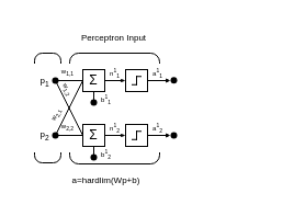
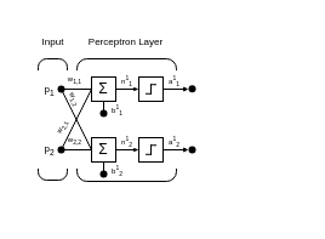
  <mxCell id="0" />
  <mxCell id="1" parent="0" />
  <mxCell id="2" value="" style="rounded=1;whiteSpace=wrap;html=1;imageWidth=19;arcSize=29;" vertex="1" parent="1"><mxGeometry x="31" y="48" width="24" height="100" as="geometry" /></mxCell>
+ <mxCell id="3" value="&lt;font style=&quot;font-size: 8px;&quot;&gt;Input&lt;/font&gt;" style="text;html=1;align=center;verticalAlign=middle;resizable=0;points=[];autosize=1;strokeColor=none;fillColor=none;" vertex="1" parent="1"><mxGeometry x="25" y="20" width="36" height="26" as="geometry" /></mxCell>
  <mxCell id="4" value="" style="rounded=0;whiteSpace=wrap;html=1;strokeColor=#FFFFFF;" vertex="1" parent="1"><mxGeometry x="20" y="58" width="39" height="80" as="geometry" /></mxCell>
  <mxCell id="5" value="&lt;font style=&quot;font-size: 8px;&quot;&gt;p&lt;sub&gt;1&lt;/sub&gt;&lt;/font&gt;" style="text;html=1;align=center;verticalAlign=middle;resizable=0;points=[];autosize=1;strokeColor=none;fillColor=none;" vertex="1" parent="1"><mxGeometry x="27" y="58" width="26" height="27" as="geometry" /></mxCell>
  <mxCell id="6" value="&lt;font style=&quot;font-size: 8px;&quot;&gt;p&lt;sub style=&quot;&quot;&gt;2&lt;/sub&gt;&lt;/font&gt;" style="text;html=1;align=center;verticalAlign=middle;resizable=0;points=[];autosize=1;strokeColor=none;fillColor=none;fontSize=8;" vertex="1" parent="1"><mxGeometry x="27" y="111.25" width="26" height="23" as="geometry" /></mxCell>
  <mxCell id="7" value="" style="rounded=1;whiteSpace=wrap;html=1;imageWidth=19;arcSize=10;" vertex="1" parent="1"><mxGeometry x="63" y="48" width="82" height="101" as="geometry" /></mxCell>
  <mxCell id="8" value="" style="rounded=0;whiteSpace=wrap;html=1;strokeColor=#FFFFFF;" vertex="1" parent="1"><mxGeometry x="59" y="58" width="187" height="80" as="geometry" /></mxCell>
  <mxCell id="9" style="edgeStyle=orthogonalEdgeStyle;rounded=0;orthogonalLoop=1;jettySize=auto;html=1;entryX=0;entryY=0.5;entryDx=0;entryDy=0;endArrow=none;endFill=0;" edge="1" parent="1" source="11" target="17"><mxGeometry relative="1" as="geometry" /></mxCell>
  <mxCell id="10" style="rounded=0;orthogonalLoop=1;jettySize=auto;html=1;entryX=0;entryY=0.5;entryDx=0;entryDy=0;endArrow=none;endFill=0;" edge="1" parent="1" source="11" target="20"><mxGeometry relative="1" as="geometry" /></mxCell>
  <mxCell id="11" value="" style="shape=waypoint;sketch=0;fillStyle=solid;size=6;pointerEvents=1;points=[];fillColor=none;resizable=0;rotatable=0;perimeter=centerPerimeter;snapToPoint=1;" vertex="1" parent="1"><mxGeometry x="40" y="63" width="20" height="20" as="geometry" /></mxCell>
  <mxCell id="12" style="rounded=0;orthogonalLoop=1;jettySize=auto;html=1;entryX=0;entryY=0.5;entryDx=0;entryDy=0;endArrow=none;endFill=0;" edge="1" parent="1" source="14" target="17"><mxGeometry relative="1" as="geometry" /></mxCell>
  <mxCell id="13" style="edgeStyle=orthogonalEdgeStyle;rounded=0;orthogonalLoop=1;jettySize=auto;html=1;entryX=0;entryY=0.5;entryDx=0;entryDy=0;endArrow=none;endFill=0;" edge="1" parent="1" source="14" target="20"><mxGeometry relative="1" as="geometry" /></mxCell>
  <mxCell id="14" value="" style="shape=waypoint;sketch=0;fillStyle=solid;size=6;pointerEvents=1;points=[];fillColor=none;resizable=0;rotatable=0;perimeter=centerPerimeter;snapToPoint=1;" vertex="1" parent="1"><mxGeometry x="40" y="113" width="20" height="20" as="geometry" /></mxCell>
  <mxCell id="15" style="edgeStyle=orthogonalEdgeStyle;rounded=0;orthogonalLoop=1;jettySize=auto;html=1;exitX=0.5;exitY=1;exitDx=0;exitDy=0;endArrow=none;endFill=0;" edge="1" parent="1" source="17" target="25"><mxGeometry relative="1" as="geometry" /></mxCell>
  <mxCell id="16" style="edgeStyle=orthogonalEdgeStyle;rounded=0;orthogonalLoop=1;jettySize=auto;html=1;exitX=1;exitY=0.5;exitDx=0;exitDy=0;entryX=0;entryY=0.5;entryDx=0;entryDy=0;endArrow=classicThin;endFill=1;strokeWidth=1;endSize=2;" edge="1" parent="1" source="17" target="28"><mxGeometry relative="1" as="geometry" /></mxCell>
  <mxCell id="17" value="Σ" style="whiteSpace=wrap;html=1;aspect=fixed;" vertex="1" parent="1"><mxGeometry x="75" y="63" width="20" height="20" as="geometry" /></mxCell>
  <mxCell id="18" style="edgeStyle=orthogonalEdgeStyle;rounded=0;orthogonalLoop=1;jettySize=auto;html=1;exitX=0.5;exitY=1;exitDx=0;exitDy=0;entryX=0.468;entryY=0.361;entryDx=0;entryDy=0;entryPerimeter=0;endArrow=none;endFill=0;" edge="1" parent="1" source="20" target="26"><mxGeometry relative="1" as="geometry" /></mxCell>
  <mxCell id="19" style="edgeStyle=orthogonalEdgeStyle;rounded=0;orthogonalLoop=1;jettySize=auto;html=1;exitX=1;exitY=0.5;exitDx=0;exitDy=0;entryX=0;entryY=0.5;entryDx=0;entryDy=0;endArrow=classicThin;endFill=1;strokeWidth=1;endSize=2;" edge="1" parent="1" source="20" target="30"><mxGeometry relative="1" as="geometry" /></mxCell>
  <mxCell id="20" value="Σ" style="whiteSpace=wrap;html=1;aspect=fixed;" vertex="1" parent="1"><mxGeometry x="75" y="113" width="20" height="20" as="geometry" /></mxCell>
  <mxCell id="21" value="&lt;font style=&quot;font-size: 6px;&quot;&gt;w&lt;sub style=&quot;&quot;&gt;2,1&lt;/sub&gt;&lt;/font&gt;" style="text;html=1;align=center;verticalAlign=middle;resizable=0;points=[];autosize=1;strokeColor=none;fillColor=none;fontSize=6;rotation=-65;" vertex="1" parent="1"><mxGeometry x="36" y="95" width="29" height="21" as="geometry" /></mxCell>
  <mxCell id="22" value="&lt;font style=&quot;font-size: 6px;&quot;&gt;w&lt;sub&gt;1&lt;/sub&gt;&lt;sub style=&quot;&quot;&gt;,1&lt;/sub&gt;&lt;/font&gt;" style="text;html=1;align=center;verticalAlign=middle;resizable=0;points=[];autosize=1;strokeColor=none;fillColor=none;fontSize=6;rotation=0;" vertex="1" parent="1"><mxGeometry x="46" y="55" width="29" height="21" as="geometry" /></mxCell>
  <mxCell id="23" value="&lt;font style=&quot;font-size: 6px;&quot;&gt;w&lt;sub&gt;2&lt;/sub&gt;&lt;sub style=&quot;&quot;&gt;,2&lt;/sub&gt;&lt;/font&gt;" style="text;html=1;align=center;verticalAlign=middle;resizable=0;points=[];autosize=1;strokeColor=none;fillColor=none;fontSize=6;rotation=0;" vertex="1" parent="1"><mxGeometry x="46" y="105.25" width="29" height="21" as="geometry" /></mxCell>
  <mxCell id="24" value="&lt;font style=&quot;font-size: 6px;&quot;&gt;w&lt;sub style=&quot;&quot;&gt;1,2&lt;/sub&gt;&lt;/font&gt;" style="text;html=1;align=center;verticalAlign=middle;resizable=0;points=[];autosize=1;strokeColor=none;fillColor=none;fontSize=6;rotation=60;" vertex="1" parent="1"><mxGeometry x="46" y="70" width="29" height="21" as="geometry" /></mxCell>
  <mxCell id="25" value="" style="shape=waypoint;sketch=0;fillStyle=solid;size=6;pointerEvents=1;points=[];fillColor=none;resizable=0;rotatable=0;perimeter=centerPerimeter;snapToPoint=1;" vertex="1" parent="1"><mxGeometry x="75" y="83" width="20" height="20" as="geometry" /></mxCell>
  <mxCell id="26" value="" style="shape=waypoint;sketch=0;fillStyle=solid;size=6;pointerEvents=1;points=[];fillColor=none;resizable=0;rotatable=0;perimeter=centerPerimeter;snapToPoint=1;" vertex="1" parent="1"><mxGeometry x="75" y="133" width="20" height="20" as="geometry" /></mxCell>
  <mxCell id="27" style="edgeStyle=orthogonalEdgeStyle;rounded=0;orthogonalLoop=1;jettySize=auto;html=1;exitX=1;exitY=0.5;exitDx=0;exitDy=0;endSize=2;" edge="1" parent="1" source="28"><mxGeometry relative="1" as="geometry"><mxPoint x="155" y="73" as="targetPoint" /></mxGeometry></mxCell>
  <mxCell id="28" value="" style="whiteSpace=wrap;html=1;aspect=fixed;" vertex="1" parent="1"><mxGeometry x="114" y="63" width="20" height="20" as="geometry" /></mxCell>
  <mxCell id="29" style="edgeStyle=orthogonalEdgeStyle;rounded=0;orthogonalLoop=1;jettySize=auto;html=1;exitX=1;exitY=0.5;exitDx=0;exitDy=0;endSize=2;" edge="1" parent="1" source="30"><mxGeometry relative="1" as="geometry"><mxPoint x="155" y="123" as="targetPoint" /></mxGeometry></mxCell>
  <mxCell id="30" value="" style="whiteSpace=wrap;html=1;aspect=fixed;" vertex="1" parent="1"><mxGeometry x="114" y="113" width="20" height="20" as="geometry" /></mxCell>
  <mxCell id="31" value="" style="shape=partialRectangle;whiteSpace=wrap;html=1;bottom=0;right=0;fillColor=none;rotation=0;" vertex="1" parent="1"><mxGeometry x="124" y="69.25" width="4" height="7" as="geometry" /></mxCell>
  <mxCell id="32" value="" style="shape=partialRectangle;whiteSpace=wrap;html=1;bottom=0;right=0;fillColor=none;rotation=-180;" vertex="1" parent="1"><mxGeometry x="120" y="69.25" width="4" height="7.5" as="geometry" /></mxCell>
  <mxCell id="33" value="" style="shape=partialRectangle;whiteSpace=wrap;html=1;bottom=0;right=0;fillColor=none;rotation=0;" vertex="1" parent="1"><mxGeometry x="124" y="119.25" width="4" height="7" as="geometry" /></mxCell>
  <mxCell id="34" value="" style="shape=partialRectangle;whiteSpace=wrap;html=1;bottom=0;right=0;fillColor=none;rotation=-180;" vertex="1" parent="1"><mxGeometry x="120" y="119.25" width="4" height="7.5" as="geometry" /></mxCell>
  <mxCell id="35" value="" style="shape=waypoint;sketch=0;fillStyle=solid;size=6;pointerEvents=1;points=[];fillColor=none;resizable=0;rotatable=0;perimeter=centerPerimeter;snapToPoint=1;" vertex="1" parent="1"><mxGeometry x="148" y="113" width="20" height="20" as="geometry" /></mxCell>
  <mxCell id="36" value="" style="shape=waypoint;sketch=0;fillStyle=solid;size=6;pointerEvents=1;points=[];fillColor=none;resizable=0;rotatable=0;perimeter=centerPerimeter;snapToPoint=1;" vertex="1" parent="1"><mxGeometry x="148" y="62.75" width="20" height="20" as="geometry" /></mxCell>
  <mxCell id="37" value="&lt;font style=&quot;font-size: 6px;&quot;&gt;n&lt;sup&gt;1&lt;/sup&gt;&lt;sub style=&quot;&quot;&gt;1&lt;/sub&gt;&lt;/font&gt;" style="text;html=1;align=center;verticalAlign=middle;resizable=0;points=[];autosize=1;strokeColor=none;fillColor=none;fontSize=6;rotation=0;" vertex="1" parent="1"><mxGeometry x="90.5" y="54.75" width="27" height="23" as="geometry" /></mxCell>
  <mxCell id="38" value="&lt;font style=&quot;font-size: 6px;&quot;&gt;n&lt;sup&gt;1&lt;/sup&gt;&lt;sub style=&quot;&quot;&gt;2&lt;/sub&gt;&lt;/font&gt;" style="text;html=1;align=center;verticalAlign=middle;resizable=0;points=[];autosize=1;strokeColor=none;fillColor=none;fontSize=6;rotation=0;" vertex="1" parent="1"><mxGeometry x="90.5" y="104.25" width="27" height="23" as="geometry" /></mxCell>
  <mxCell id="39" value="&lt;font style=&quot;font-size: 6px;&quot;&gt;a&lt;sup&gt;1&lt;/sup&gt;&lt;sub style=&quot;&quot;&gt;2&lt;/sub&gt;&lt;/font&gt;" style="text;html=1;align=center;verticalAlign=middle;resizable=0;points=[];autosize=1;strokeColor=none;fillColor=none;fontSize=6;rotation=0;" vertex="1" parent="1"><mxGeometry x="129" y="104.75" width="27" height="23" as="geometry" /></mxCell>
  <mxCell id="40" value="&lt;font style=&quot;font-size: 6px;&quot;&gt;a&lt;sup&gt;1&lt;/sup&gt;&lt;sub&gt;1&lt;/sub&gt;&lt;/font&gt;" style="text;html=1;align=center;verticalAlign=middle;resizable=0;points=[];autosize=1;strokeColor=none;fillColor=none;fontSize=6;rotation=0;" vertex="1" parent="1"><mxGeometry x="129" y="54.75" width="27" height="23" as="geometry" /></mxCell>
  <mxCell id="41" value="&lt;font style=&quot;font-size: 6px;&quot;&gt;b&lt;sup&gt;1&lt;/sup&gt;&lt;sub style=&quot;&quot;&gt;1&lt;/sub&gt;&lt;/font&gt;" style="text;html=1;align=center;verticalAlign=middle;resizable=0;points=[];autosize=1;strokeColor=none;fillColor=none;fontSize=6;rotation=0;" vertex="1" parent="1"><mxGeometry x="82" y="78" width="27" height="23" as="geometry" /></mxCell>
  <mxCell id="42" value="&lt;font style=&quot;font-size: 6px;&quot;&gt;b&lt;sup&gt;1&lt;/sup&gt;&lt;sub style=&quot;&quot;&gt;2&lt;/sub&gt;&lt;/font&gt;" style="text;html=1;align=center;verticalAlign=middle;resizable=0;points=[];autosize=1;strokeColor=none;fillColor=none;fontSize=6;rotation=0;" vertex="1" parent="1"><mxGeometry x="82" y="128" width="27" height="23" as="geometry" /></mxCell>
- <mxCell id="43" value="&lt;font style=&quot;font-size: 8px;&quot;&gt;Perceptron Input&lt;/font&gt;" style="text;html=1;align=center;verticalAlign=middle;resizable=0;points=[];autosize=1;strokeColor=none;fillColor=none;" vertex="1" parent="1"><mxGeometry x="63" y="20" width="79" height="26" as="geometry" /></mxCell>
- <mxCell id="44" value="a=hardlim(Wp+b)" style="text;html=1;align=center;verticalAlign=middle;resizable=0;points=[];autosize=1;strokeColor=none;fillColor=none;fontSize=8;" vertex="1" parent="1"><mxGeometry x="55.5" y="153" width="80" height="22" as="geometry" /></mxCell>
+ <mxCell id="43" value="&lt;font style=&quot;font-size: 8px;&quot;&gt;Perceptron Layer&lt;/font&gt;" style="text;html=1;align=center;verticalAlign=middle;resizable=0;points=[];autosize=1;strokeColor=none;fillColor=none;" vertex="1" parent="1"><mxGeometry x="63" y="20" width="79" height="26" as="geometry" /></mxCell>
